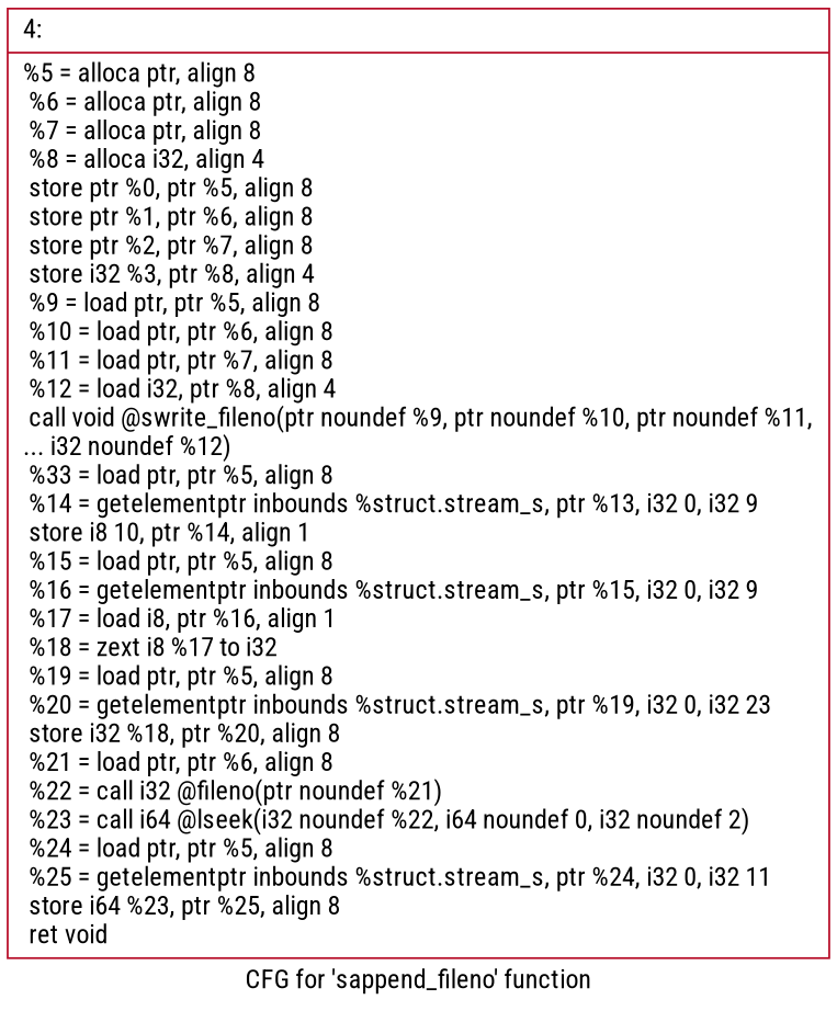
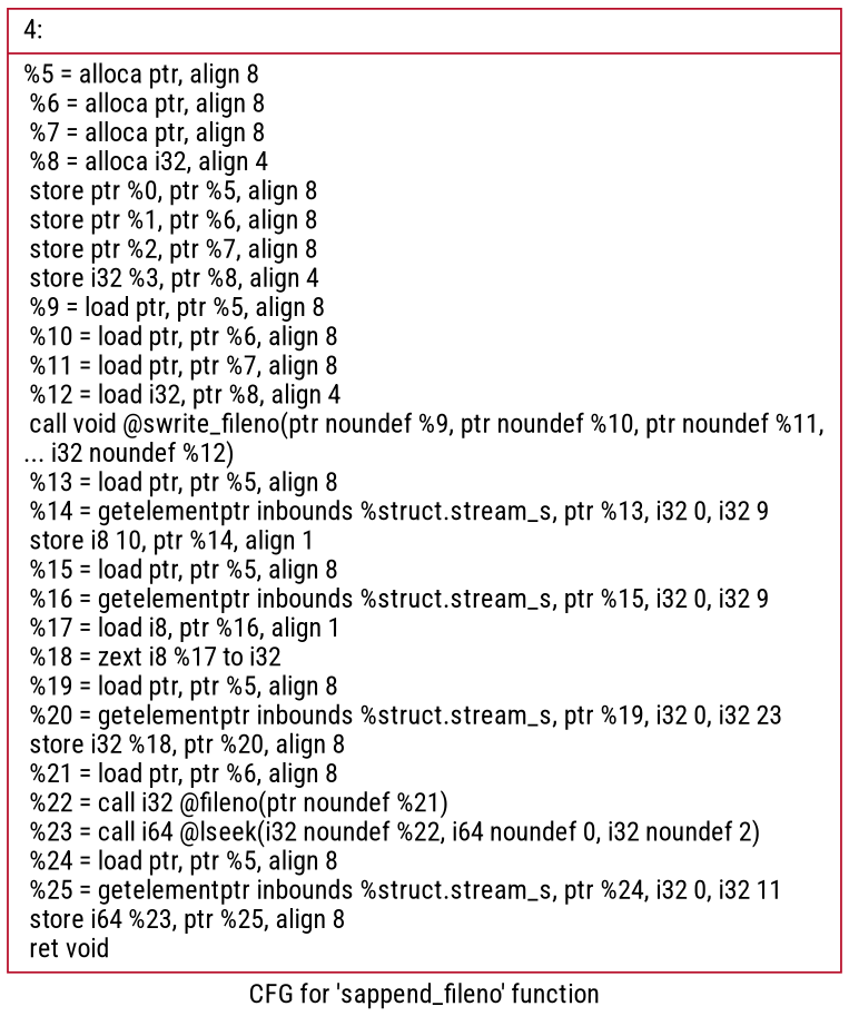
  digraph {
    label="CFG for 'sappend_fileno' function"
    fontname="Roboto Condensed"
-   n1 [color="#b70d28ff" fillcolor=white fontname="Roboto Condensed" label="{4:\l|  %5 = alloca ptr, align 8\l  %6 = alloca ptr, align 8\l  %7 = alloca ptr, align 8\l  %8 = alloca i32, align 4\l  store ptr %0, ptr %5, align 8\l  store ptr %1, ptr %6, align 8\l  store ptr %2, ptr %7, align 8\l  store i32 %3, ptr %8, align 4\l  %9 = load ptr, ptr %5, align 8\l  %10 = load ptr, ptr %6, align 8\l  %11 = load ptr, ptr %7, align 8\l  %12 = load i32, ptr %8, align 4\l  call void @swrite_fileno(ptr noundef %9, ptr noundef %10, ptr noundef %11,\l... i32 noundef %12)\l  %33 = load ptr, ptr %5, align 8\l  %14 = getelementptr inbounds %struct.stream_s, ptr %13, i32 0, i32 9\l  store i8 10, ptr %14, align 1\l  %15 = load ptr, ptr %5, align 8\l  %16 = getelementptr inbounds %struct.stream_s, ptr %15, i32 0, i32 9\l  %17 = load i8, ptr %16, align 1\l  %18 = zext i8 %17 to i32\l  %19 = load ptr, ptr %5, align 8\l  %20 = getelementptr inbounds %struct.stream_s, ptr %19, i32 0, i32 23\l  store i32 %18, ptr %20, align 8\l  %21 = load ptr, ptr %6, align 8\l  %22 = call i32 @fileno(ptr noundef %21)\l  %23 = call i64 @lseek(i32 noundef %22, i64 noundef 0, i32 noundef 2)\l  %24 = load ptr, ptr %5, align 8\l  %25 = getelementptr inbounds %struct.stream_s, ptr %24, i32 0, i32 11\l  store i64 %23, ptr %25, align 8\l  ret void\l}" shape=record style=filled]
+   n1 [color="#b70d28ff" fillcolor=white fontname="Roboto Condensed" label="{4:\l|  %5 = alloca ptr, align 8\l  %6 = alloca ptr, align 8\l  %7 = alloca ptr, align 8\l  %8 = alloca i32, align 4\l  store ptr %0, ptr %5, align 8\l  store ptr %1, ptr %6, align 8\l  store ptr %2, ptr %7, align 8\l  store i32 %3, ptr %8, align 4\l  %9 = load ptr, ptr %5, align 8\l  %10 = load ptr, ptr %6, align 8\l  %11 = load ptr, ptr %7, align 8\l  %12 = load i32, ptr %8, align 4\l  call void @swrite_fileno(ptr noundef %9, ptr noundef %10, ptr noundef %11,\l... i32 noundef %12)\l  %13 = load ptr, ptr %5, align 8\l  %14 = getelementptr inbounds %struct.stream_s, ptr %13, i32 0, i32 9\l  store i8 10, ptr %14, align 1\l  %15 = load ptr, ptr %5, align 8\l  %16 = getelementptr inbounds %struct.stream_s, ptr %15, i32 0, i32 9\l  %17 = load i8, ptr %16, align 1\l  %18 = zext i8 %17 to i32\l  %19 = load ptr, ptr %5, align 8\l  %20 = getelementptr inbounds %struct.stream_s, ptr %19, i32 0, i32 23\l  store i32 %18, ptr %20, align 8\l  %21 = load ptr, ptr %6, align 8\l  %22 = call i32 @fileno(ptr noundef %21)\l  %23 = call i64 @lseek(i32 noundef %22, i64 noundef 0, i32 noundef 2)\l  %24 = load ptr, ptr %5, align 8\l  %25 = getelementptr inbounds %struct.stream_s, ptr %24, i32 0, i32 11\l  store i64 %23, ptr %25, align 8\l  ret void\l}" shape=record style=filled]
  }
